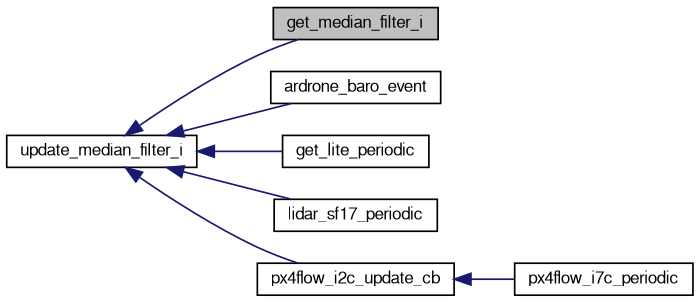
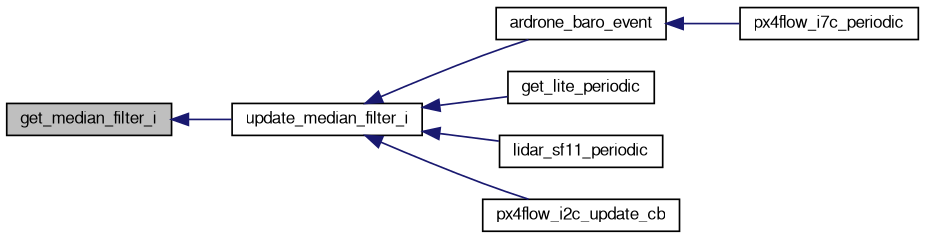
  digraph {
    rankdir=LR
    node [color=black fillcolor=white fontname=FreeSans fontsize=10 shape=record style=filled]
    edge [color=midnightblue dir=back fontname=FreeSans fontsize=10 labelfontname=FreeSans labelfontsize=10 style=solid]
    n1 [fillcolor=grey75 fontcolor=black height=0.2 label=get_median_filter_i width=0.4]
    n2 [height=0.2 label=update_median_filter_i width=0.4]
    n3 [height=0.2 label=ardrone_baro_event width=0.4]
    n4 [height=0.2 label=get_lite_periodic width=0.4]
-   n5 [height=0.2 label=lidar_sf17_periodic width=0.4]
+   n5 [height=0.2 label=lidar_sf11_periodic width=0.4]
    n6 [height=0.2 label=px4flow_i2c_update_cb width=0.4]
    n7 [height=0.2 label=px4flow_i7c_periodic width=0.4]
-   n2 -> n1
+   n1 -> n2
    n2 -> n3
    n2 -> n4
    n2 -> n5
    n2 -> n6
-   n6 -> n7
+   n3 -> n7
  }
